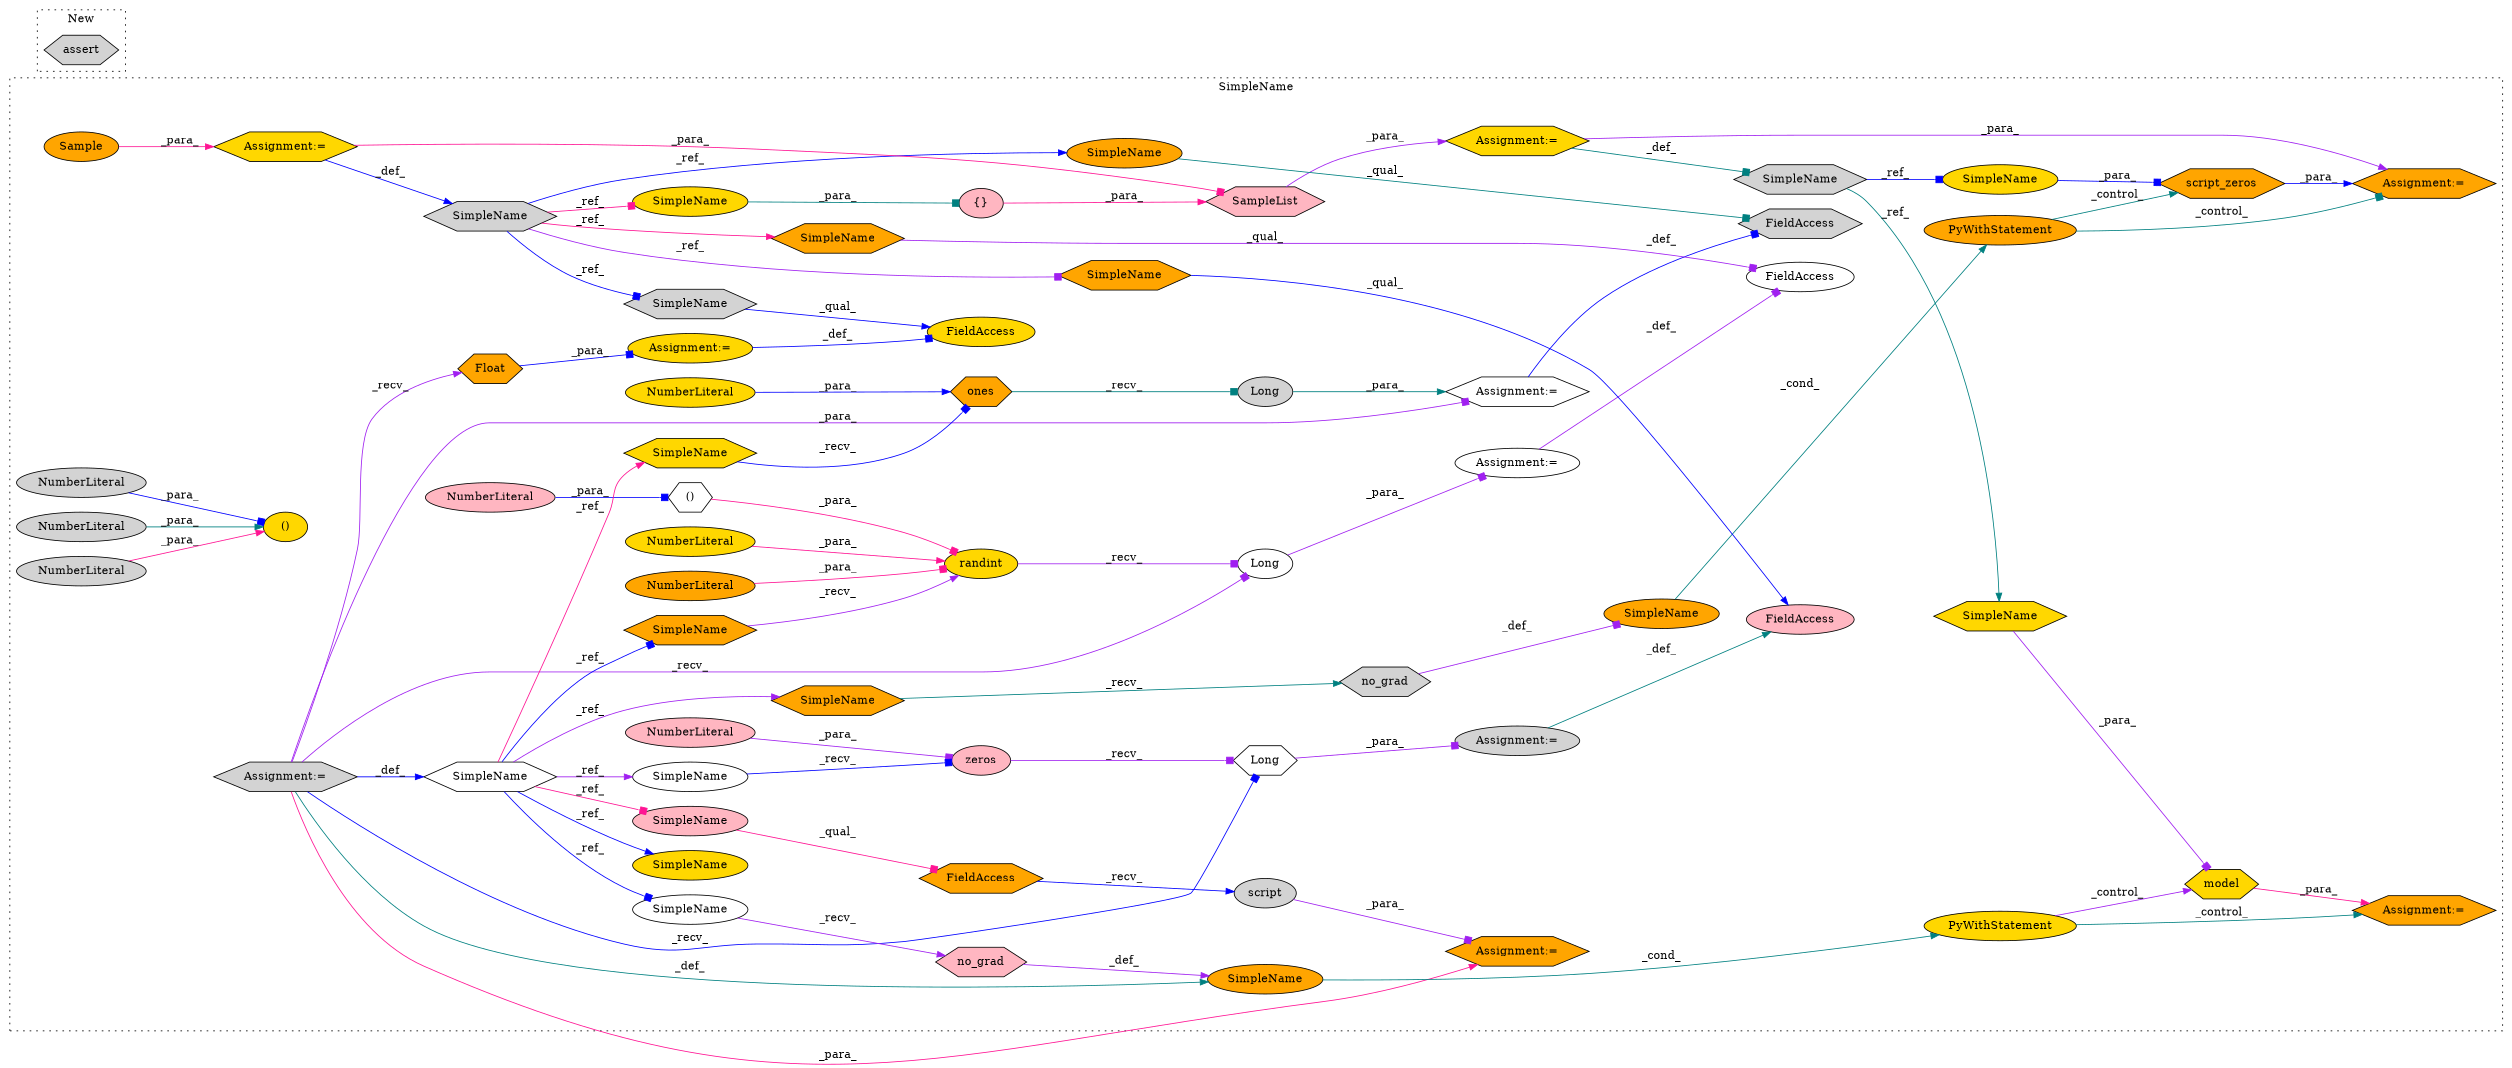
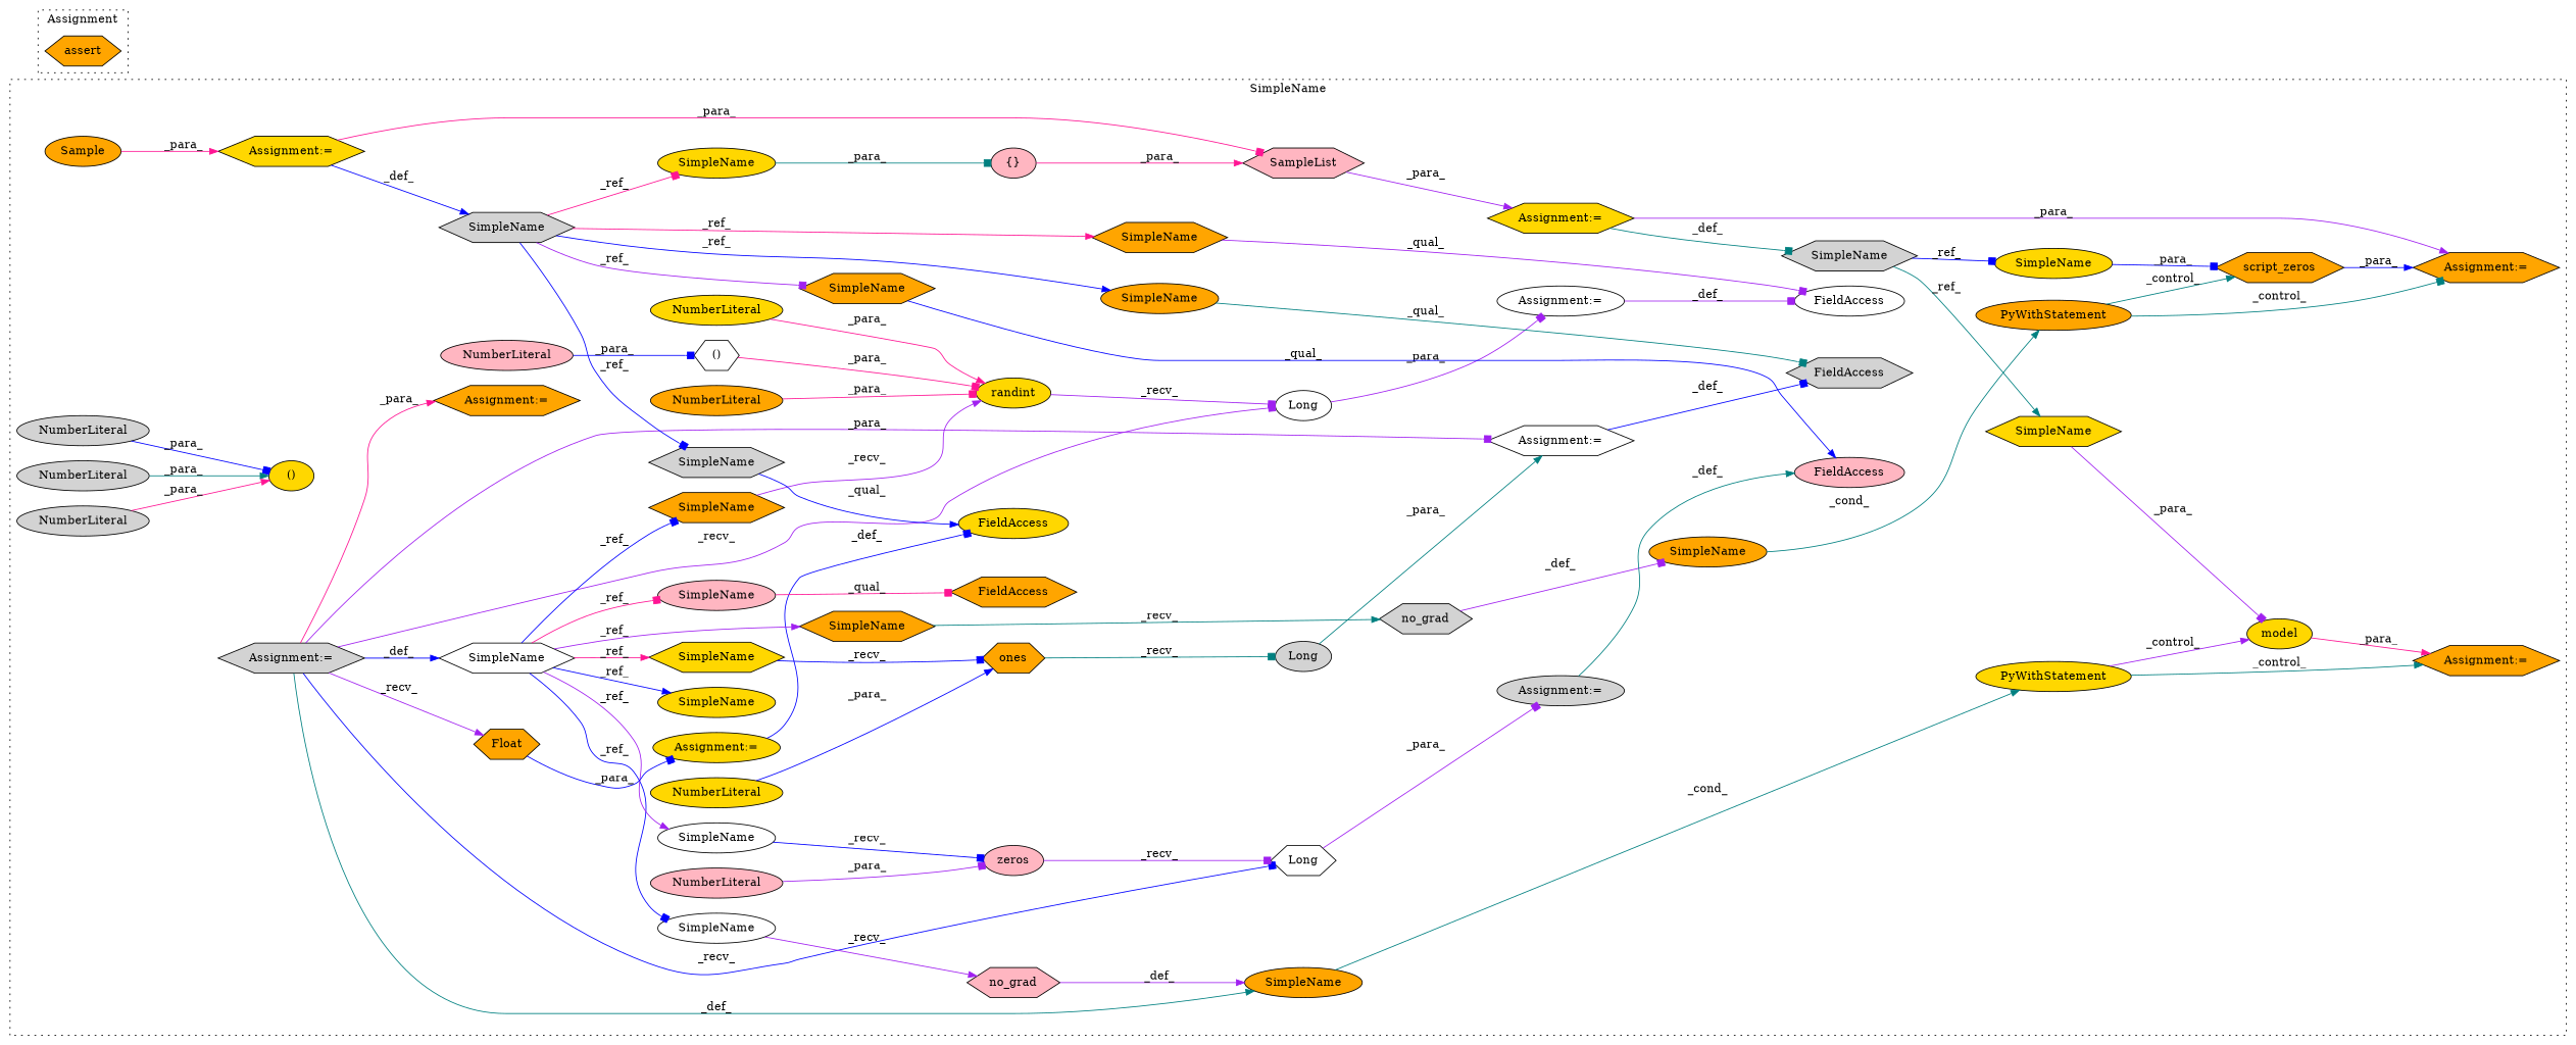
  digraph {
    rankdir=LR
    node [a=42 fillcolor=orange l=1 shape=ellipse style=filled]
    edge [arrowhead=box color=purple]
-   n1 [a=32 fillcolor=lightgrey l="7,1" label=script s="2436,2468"]
    n2 [a=22 l=9 label=FieldAccess s=2426 shape=hexagon]
    n3 [a=7 label="Assignment:=" s=2425 shape=hexagon]
    n4 [a=7 fillcolor=lightgrey l=5 label="Assignment:=" s=1841 shape=hexagon]
    n5 [a=7 fillcolor=gold label="Assignment:=" s=2187]
    n6 [a=7 fillcolor=white label="Assignment:=" s=1996]
    n7 [a=106 fillcolor=gold l=33 label="()" s=2204]
    n8 [a=34 fillcolor=lightgrey label=NumberLiteral s=2204]
    n9 [a=106 fillcolor=white l=27 label="()" s=2024 shape=hexagon]
    n10 [a=34 fillcolor=lightpink l=3 label=NumberLiteral s=2048]
    n11 [a=34 fillcolor=lightgrey l=3 label=NumberLiteral s=2234]
    n12 [a=34 fillcolor=lightgrey l=3 label=NumberLiteral s=2218]
    n13 [a=32 fillcolor=gold l="8,2" label=randint s="2003,2051"]
    n14 [a=34 fillcolor=gold label=NumberLiteral s=2011]
    n15 [a=34 l=5 label=NumberLiteral s=2013]
    n16 [a=104 l="10,2" label=PyWithStatement s="2475,2500"]
    n17 [fillcolor=white l=5 label=SimpleName s=1841 shape=hexagon]
    n18 [a=104 fillcolor=gold l="10,2" label=PyWithStatement s="2310,2335"]
    n19 [a=32 fillcolor=lightpink l="6,1" label=zeros s="2147,2156"]
    n20 [a=34 fillcolor=lightpink l=3 label=NumberLiteral s=2153]
    n21 [label=SimpleName l=""]
    n22 [a=32 l="13,1" label=script_zeros s="2524,2553" shape=hexagon]
    n23 [a=4 fillcolor=lightpink l="1,1" label="{}" s="2290,2302"]
    n24 [a=32 l=8 label=Sample s=1961]
    n25 [a=32 fillcolor=lightpink l=9 label=no_grad s=2326 shape=hexagon]
    n26 [a=32 fillcolor=lightgrey l=9 label=no_grad s=2491 shape=hexagon]
    n27 [a=32 l=7 label=Float s=2240 shape=hexagon]
    n28 [fillcolor=lightgrey l=11 label=SimpleName s=1949 shape=hexagon]
    n29 [a=22 fillcolor=lightpink l=23 label=FieldAccess s=2117]
    n30 [a=22 fillcolor=gold l=17 label=FieldAccess s=2170]
    n31 [a=22 fillcolor=white l=21 label=FieldAccess s=1975]
    n32 [a=22 fillcolor=lightgrey l=22 label=FieldAccess s=2066 shape=hexagon]
    n33 [a=32 fillcolor=lightgrey l=6 label=Long s=2105]
    n34 [a=32 l="5,1" label=ones s="2095,2103" shape=hexagon]
    n35 [a=34 fillcolor=gold l=3 label=NumberLiteral s=2100]
    n36 [a=32 fillcolor=white l=6 label=Long s=2158 shape=hexagon]
    n37 [label=SimpleName l=""]
    n38 [a=7 label="Assignment:=" s=2357 shape=hexagon]
    n39 [a=32 fillcolor=white l=6 label=Long s=2054]
    n40 [a=7 fillcolor=gold label="Assignment:=" s=1960 shape=hexagon]
    n41 [a=7 fillcolor=white label="Assignment:=" s=2088 shape=hexagon]
    n42 [a=7 fillcolor=lightgrey label="Assignment:=" s=2140]
    n43 [a=7 label="Assignment:=" s=2523 shape=hexagon]
    n44 [a=7 fillcolor=gold label="Assignment:=" s=2269 shape=hexagon]
    n45 [a=32 fillcolor=lightpink l="11,1" label=SampleList s="2270,2303" shape=hexagon]
    n46 [fillcolor=lightgrey l=16 label=SimpleName s=2253 shape=hexagon]
-   n47 [a=32 fillcolor=gold l="6,1" label=model s="2378,2400" shape=hexagon]
+   n47 [a=32 fillcolor=gold l="6,1" label=model s="2378,2400"]
    n48 [fillcolor=gold l=16 label=SimpleName s=2537]
    n49 [fillcolor=gold l=16 label=SimpleName s=2384 shape=hexagon]
    n50 [fillcolor=white l=5 label=SimpleName s=2320]
    n51 [l=5 label=SimpleName s=2485 shape=hexagon]
    n52 [l=5 label=SimpleName s=1997 shape=hexagon]
    n53 [fillcolor=lightpink l=5 label=SimpleName s=2426]
    n54 [fillcolor=white l=5 label=SimpleName s=2141]
    n55 [fillcolor=gold l=5 label=SimpleName s=2089 shape=hexagon]
    n56 [fillcolor=gold l=5 label=SimpleName s=2188]
    n57 [l=11 label=SimpleName s=2066]
    n58 [l=11 label=SimpleName s=1975 shape=hexagon]
    n59 [fillcolor=gold l=11 label=SimpleName s=2291]
    n60 [fillcolor=lightgrey l=11 label=SimpleName s=2170 shape=hexagon]
    n61 [l=11 label=SimpleName s=2117 shape=hexagon]
-   n62 [a=32 fillcolor=lightgrey l="11,1" label=assert s="1562,1651" shape=hexagon]
+   n62 [a=32 l="11,1" label=assert s="1562,1651" shape=hexagon]
    subgraph cluster_1 {
      label=SimpleName
      style=dotted
-     n1
      n2
      n3
      n4
      n5
      n6
      n7
      n8
      n9
      n10
      n11
      n12
      n13
      n14
      n15
      n16
      n17
      n18
      n19
      n20
      n21
      n22
      n23
      n24
      n25
      n26
      n27
      n28
      n29
      n30
      n31
      n32
      n33
      n34
      n35
      n36
      n37
      n38
      n39
      n40
      n41
      n42
      n43
      n44
      n45
      n46
      n47
      n48
      n49
      n50
      n51
      n52
      n53
      n54
      n55
      n56
      n57
      n58
      n59
      n60
      n61
    }
    subgraph cluster_2 {
-     label=New
+     label=Assignment
      style=dotted
      n62
    }
-   n1 -> n3 [label=_para_]
-   n2 -> n1 [arrowhead=normal color=blue label=_recv_]
    n4 -> n3 [arrowhead=normal color=deeppink label=_para_]
    n4 -> n17 [arrowhead=normal color=blue label=_def_]
    n4 -> n27 [arrowhead=normal label=_recv_]
    n4 -> n36 [color=blue label=_recv_]
    n4 -> n37 [arrowhead=normal color=teal label=_def_]
    n4 -> n39 [label=_recv_]
    n4 -> n41 [label=_para_]
    n5 -> n30 [color=blue label=_def_]
    n6 -> n31 [label=_def_]
    n8 -> n7 [color=blue label=_para_]
    n9 -> n13 [color=deeppink label=_para_]
    n10 -> n9 [color=blue label=_para_]
    n11 -> n7 [arrowhead=normal color=teal label=_para_]
    n12 -> n7 [arrowhead=normal color=deeppink label=_para_]
    n13 -> n39 [label=_recv_]
    n14 -> n13 [arrowhead=normal color=deeppink label=_para_]
    n15 -> n13 [color=deeppink label=_para_]
    n16 -> n22 [arrowhead=normal color=teal label=_control_]
    n16 -> n43 [color=teal label=_control_]
    n17 -> n50 [color=blue label=_ref_]
    n17 -> n51 [arrowhead=normal label=_ref_]
    n17 -> n52 [color=blue label=_ref_]
    n17 -> n53 [color=deeppink label=_ref_]
    n17 -> n54 [arrowhead=normal label=_ref_]
    n17 -> n55 [arrowhead=normal color=deeppink label=_ref_]
    n17 -> n56 [arrowhead=normal color=blue label=_ref_]
    n18 -> n38 [arrowhead=normal color=teal label=_control_]
    n18 -> n47 [arrowhead=normal label=_control_]
    n19 -> n36 [label=_recv_]
    n20 -> n19 [label=_para_]
    n21 -> n16 [arrowhead=normal color=teal label=_cond_]
    n22 -> n43 [arrowhead=normal color=blue label=_para_]
    n23 -> n45 [arrowhead=normal color=deeppink label=_para_]
    n24 -> n40 [arrowhead=normal color=deeppink label=_para_]
    n25 -> n37 [arrowhead=normal label=_def_]
    n26 -> n21 [label=_def_]
    n27 -> n5 [color=blue label=_para_]
    n28 -> n57 [arrowhead=normal color=blue label=_ref_]
    n28 -> n58 [arrowhead=normal color=deeppink label=_ref_]
    n28 -> n59 [color=deeppink label=_ref_]
    n28 -> n60 [color=blue label=_ref_]
    n28 -> n61 [label=_ref_]
    n33 -> n41 [arrowhead=normal color=teal label=_para_]
    n34 -> n33 [color=teal label=_recv_]
    n35 -> n34 [arrowhead=normal color=blue label=_para_]
    n36 -> n42 [label=_para_]
    n37 -> n18 [arrowhead=normal color=teal label=_cond_]
    n39 -> n6 [label=_para_]
    n40 -> n28 [arrowhead=normal color=blue label=_def_]
    n40 -> n45 [color=deeppink label=_para_]
    n41 -> n32 [color=blue label=_def_]
    n42 -> n29 [arrowhead=normal color=teal label=_def_]
    n44 -> n43 [arrowhead=normal label=_para_]
    n44 -> n46 [color=teal label=_def_]
    n45 -> n44 [arrowhead=normal label=_para_]
    n46 -> n48 [color=blue label=_ref_]
    n46 -> n49 [arrowhead=normal color=teal label=_ref_]
    n47 -> n38 [arrowhead=normal color=deeppink label=_para_]
    n48 -> n22 [color=blue label=_para_]
    n49 -> n47 [label=_para_]
    n50 -> n25 [arrowhead=normal label=_recv_]
    n51 -> n26 [arrowhead=normal color=teal label=_recv_]
    n52 -> n13 [arrowhead=normal label=_recv_]
    n53 -> n2 [color=deeppink label=_qual_]
    n54 -> n19 [color=blue label=_recv_]
    n55 -> n34 [color=blue label=_recv_]
    n57 -> n32 [color=teal label=_qual_]
    n58 -> n31 [label=_qual_]
    n59 -> n23 [color=teal label=_para_]
    n60 -> n30 [arrowhead=normal color=blue label=_qual_]
    n61 -> n29 [arrowhead=normal color=blue label=_qual_]
  }
